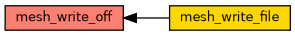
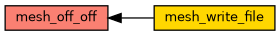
  digraph {
    rankdir=LR
    node [color=black fontname=Helvetica fontsize=10 shape=record style=filled]
-   n1 [fillcolor=salmon fontcolor=black height=0.2 label=mesh_write_off width=0.4]
+   n1 [fillcolor=salmon fontcolor=black height=0.2 label=mesh_off_off width=0.4]
    n2 [fillcolor=gold height=0.2 label=mesh_write_file width=0.4]
    n1 -> n2 [color=black dir=back fontname=Helvetica fontsize=10 labelfontname=Helvetica labelfontsize=10 style=solid]
  }
